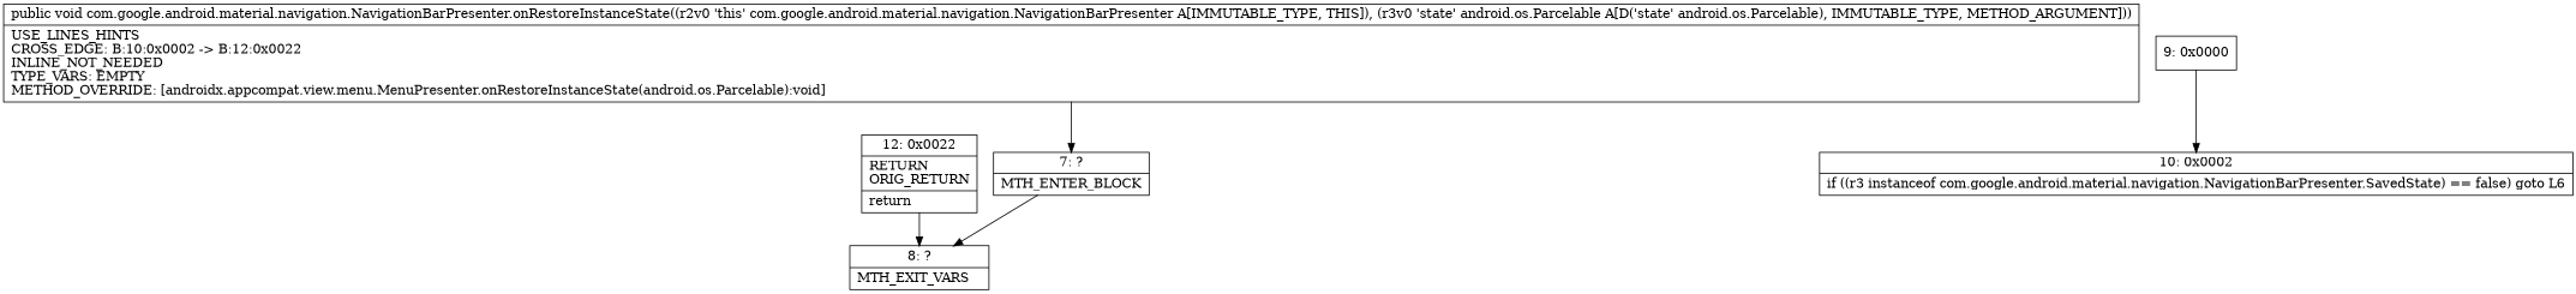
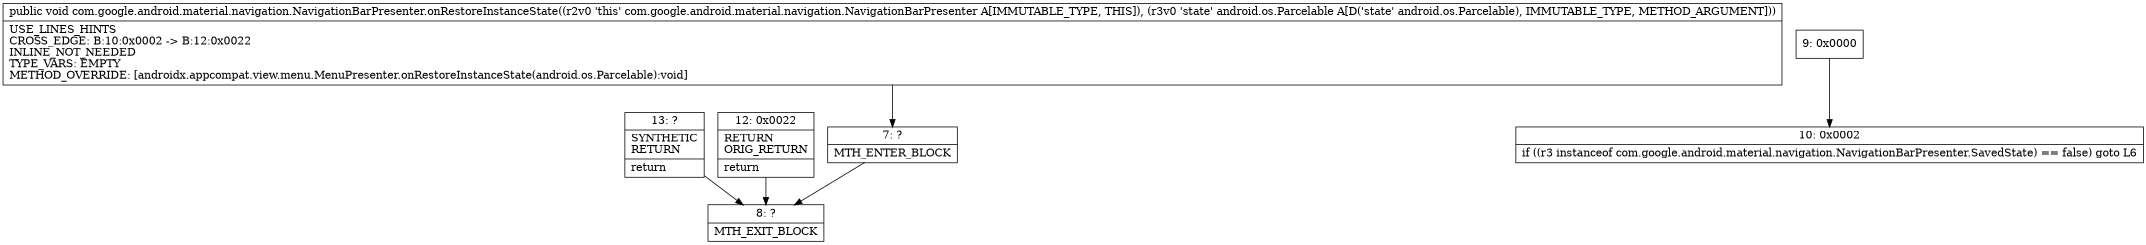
  digraph {
    node [shape=record]
    n1 [label="{7\:\ ?|MTH_ENTER_BLOCK\l}"]
-   n2 [label="{8\:\ ?|MTH_EXIT_VARS\l}"]
+   n2 [label="{8\:\ ?|MTH_EXIT_BLOCK\l}"]
    n3 [label="{9\:\ 0x0000}"]
    n4 [label="{10\:\ 0x0002|if ((r3 instanceof com.google.android.material.navigation.NavigationBarPresenter.SavedState) == false) goto L6\l}"]
+   n5 [label="{13\:\ ?|SYNTHETIC\lRETURN\l|return\l}"]
    n6 [label="{12\:\ 0x0022|RETURN\lORIG_RETURN\l|return\l}"]
    n7 [label="{public void com.google.android.material.navigation.NavigationBarPresenter.onRestoreInstanceState((r2v0 'this' com.google.android.material.navigation.NavigationBarPresenter A[IMMUTABLE_TYPE, THIS]), (r3v0 'state' android.os.Parcelable A[D('state' android.os.Parcelable), IMMUTABLE_TYPE, METHOD_ARGUMENT]))  | USE_LINES_HINTS\lCROSS_EDGE: B:10:0x0002 \-\> B:12:0x0022\lINLINE_NOT_NEEDED\lTYPE_VARS: EMPTY\lMETHOD_OVERRIDE: [androidx.appcompat.view.menu.MenuPresenter.onRestoreInstanceState(android.os.Parcelable):void]\l}"]
    n1 -> n2
    n3 -> n4
+   n5 -> n2
    n6 -> n2
    n7 -> n1
  }
